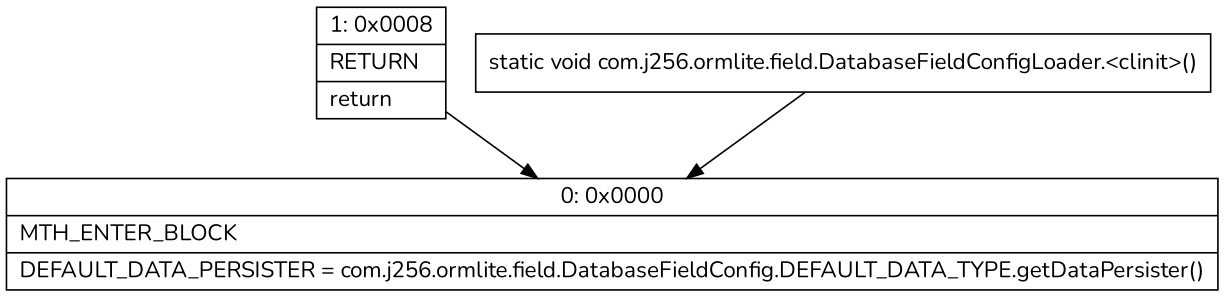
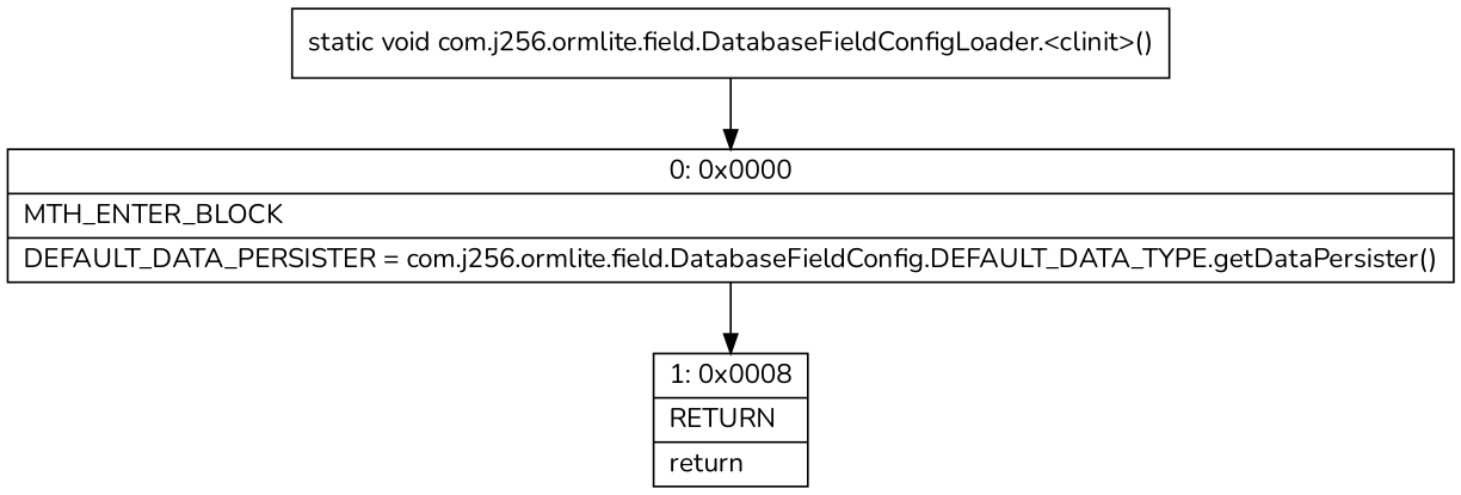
  digraph {
    fontname=Nunito
    node [shape=record fontname=Nunito]
    edge [fontname=Nunito]
    n1 [label="{0\:\ 0x0000|MTH_ENTER_BLOCK\l|DEFAULT_DATA_PERSISTER = com.j256.ormlite.field.DatabaseFieldConfig.DEFAULT_DATA_TYPE.getDataPersister()\l}"]
    n2 [label="{1\:\ 0x0008|RETURN\l|return\l}"]
    n3 [label="{static void com.j256.ormlite.field.DatabaseFieldConfigLoader.\<clinit\>() }"]
-   n2 -> n1
+   n1 -> n2
    n3 -> n1
  }
